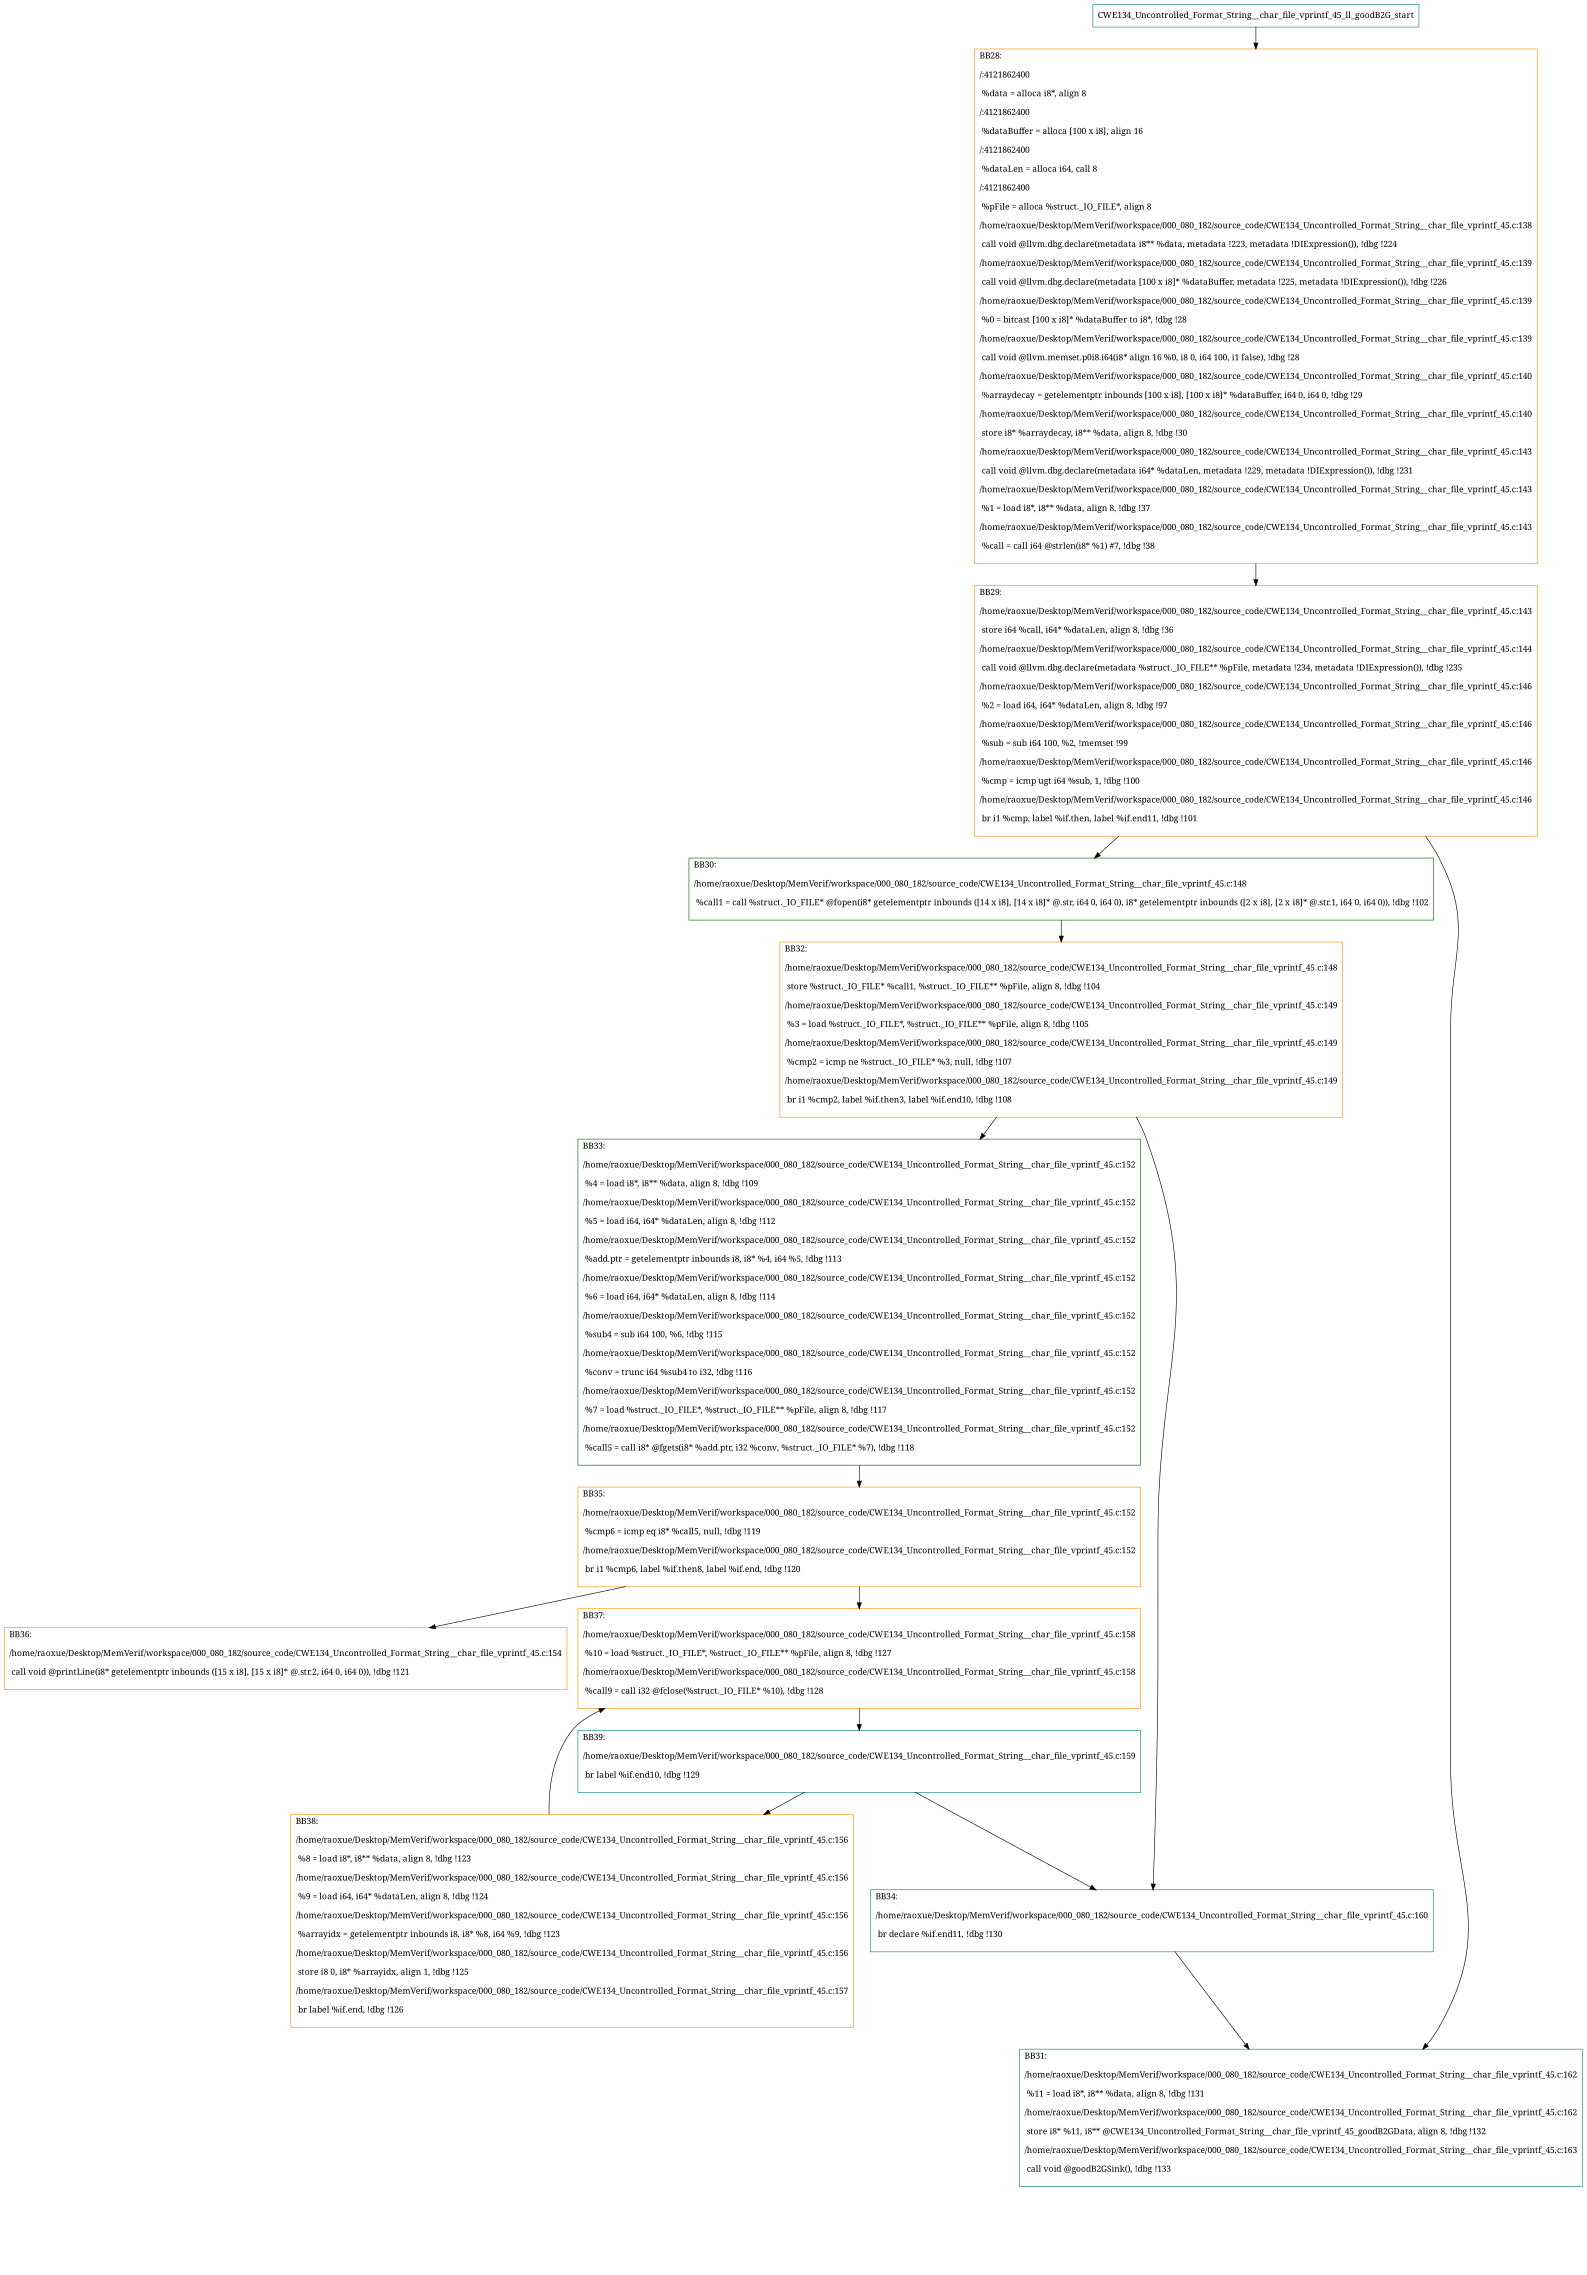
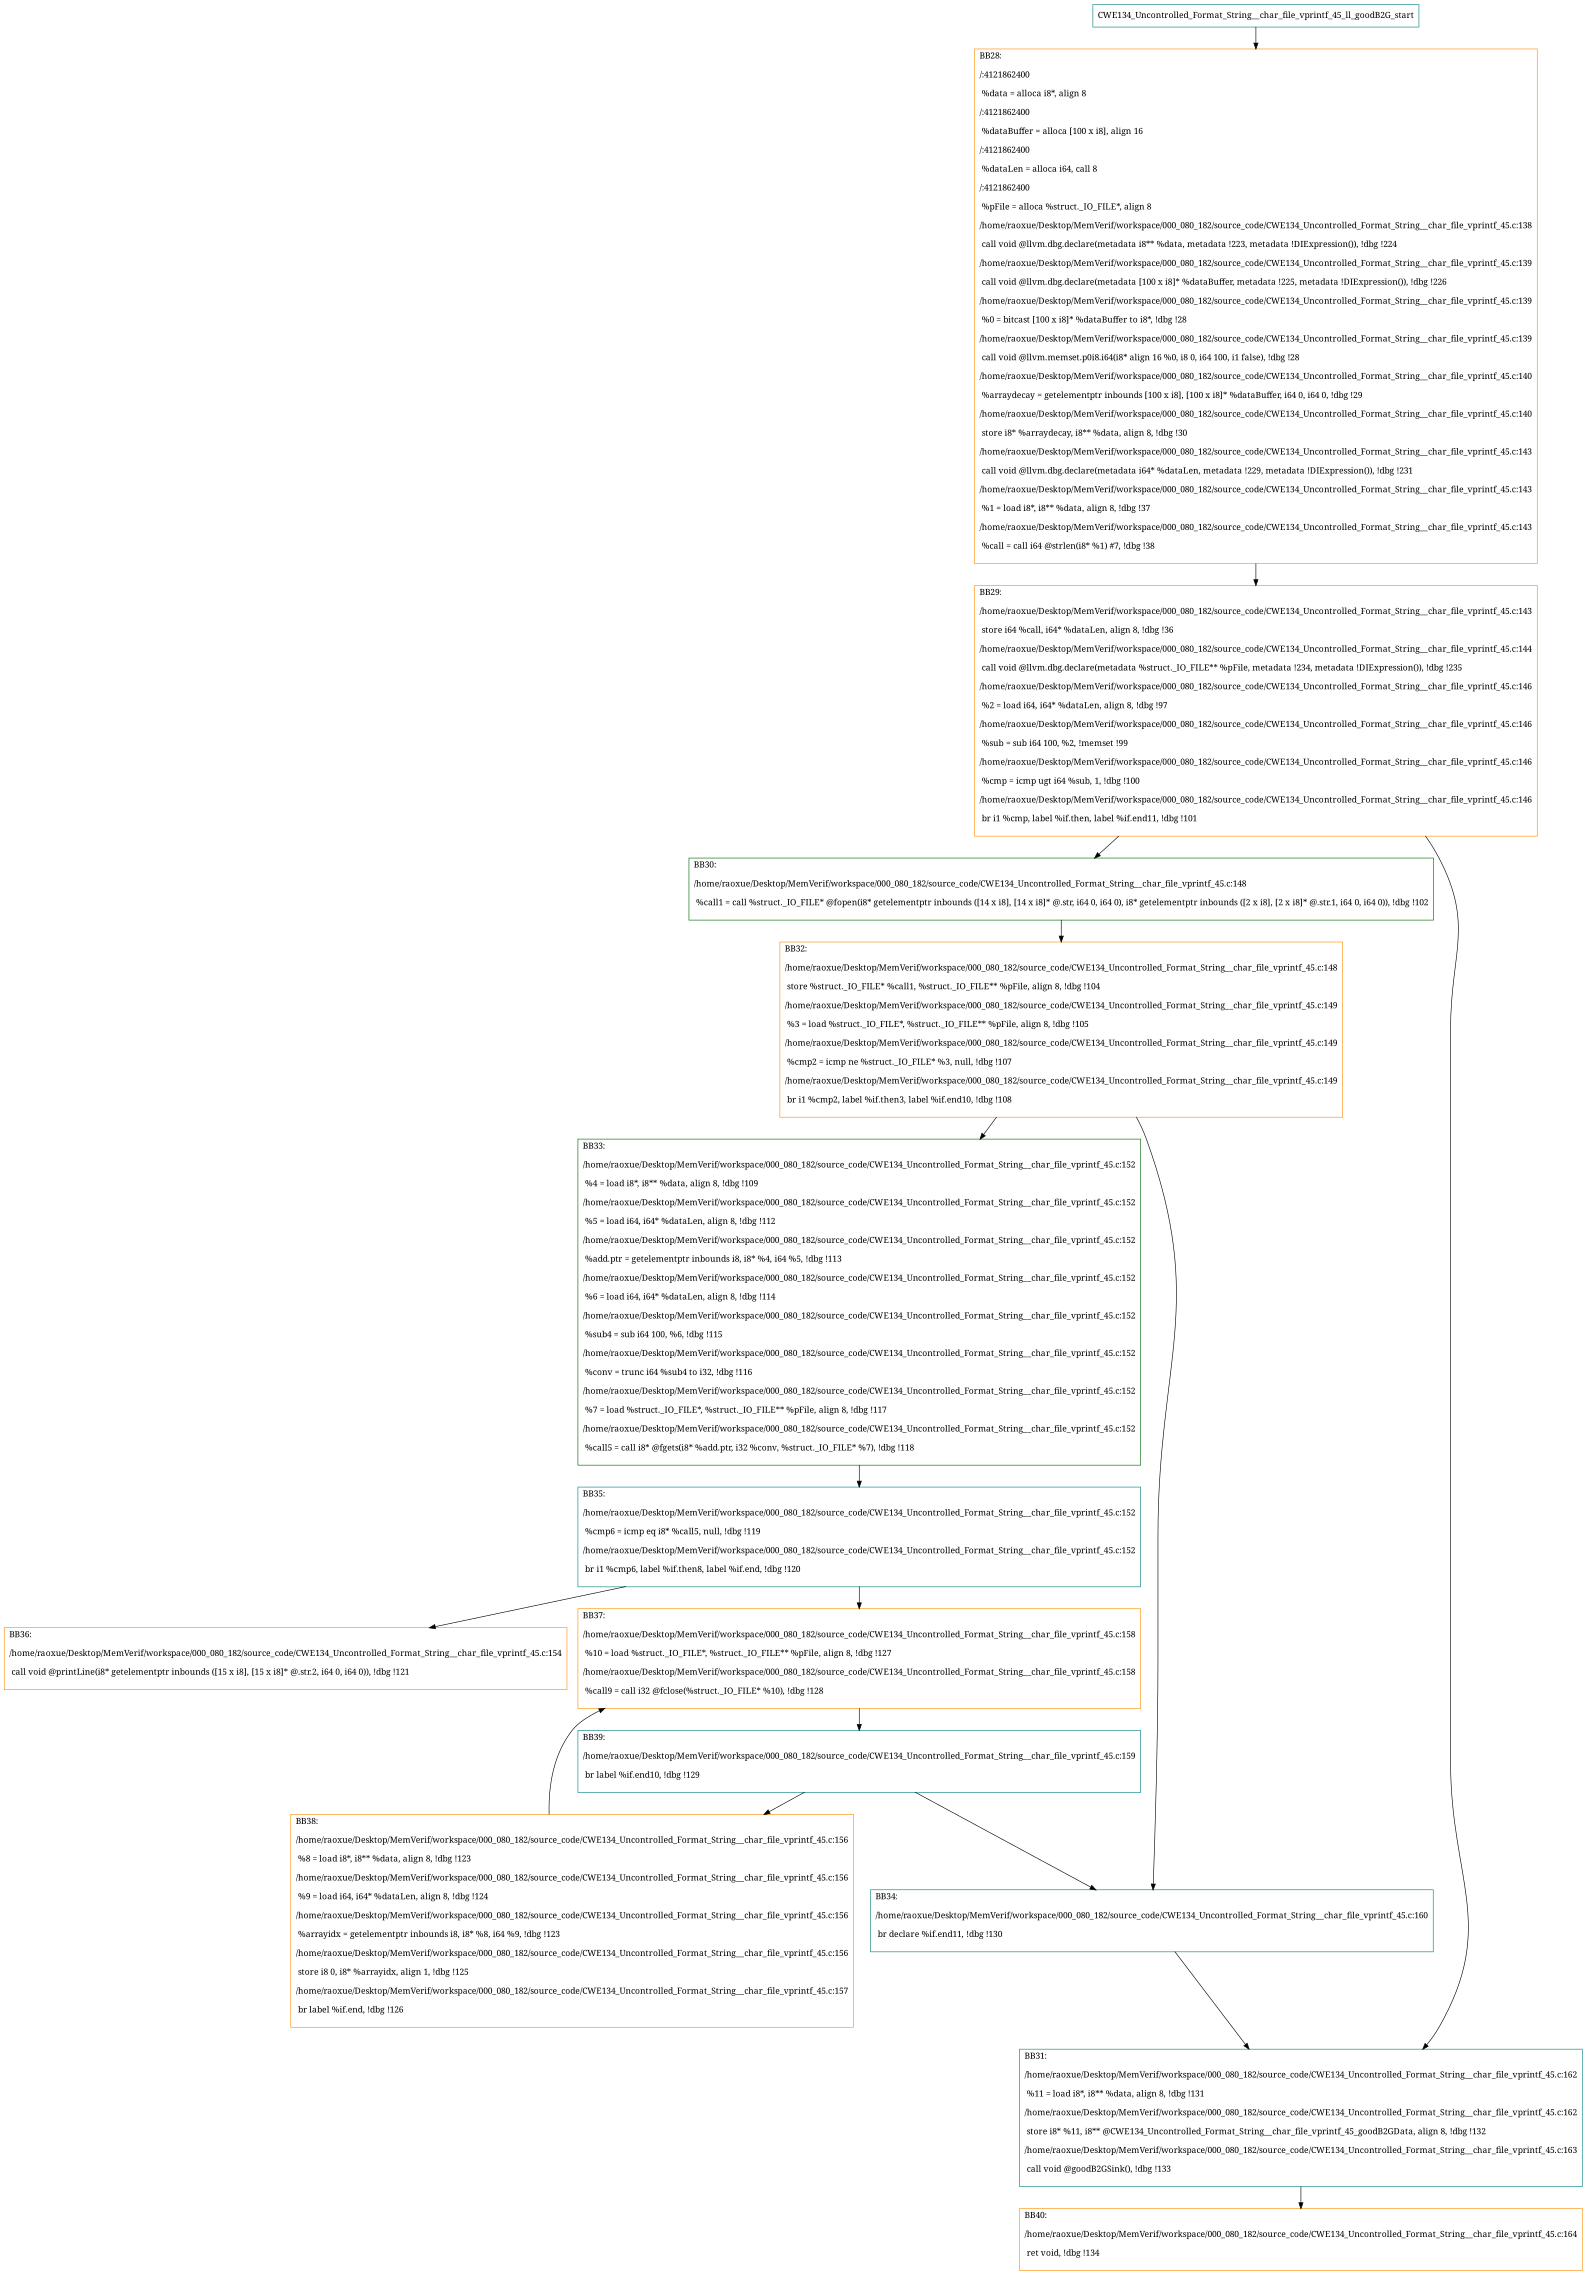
  digraph {
    fontname="Noto Serif"
    node [color=darkorange fontname="Noto Serif" shape=record]
    edge [fontname="Noto Serif"]
    n1 [color=teal label="{CWE134_Uncontrolled_Format_String__char_file_vprintf_45_ll_goodB2G_start}"]
    n2 [label="{BB28:\l\l/:4121862400\l\n  %data = alloca i8*, align 8\l\n/:4121862400\l\n  %dataBuffer = alloca [100 x i8], align 16\l\n/:4121862400\l\n  %dataLen = alloca i64, call 8\l\n/:4121862400\l\n  %pFile = alloca %struct._IO_FILE*, align 8\l\n/home/raoxue/Desktop/MemVerif/workspace/000_080_182/source_code/CWE134_Uncontrolled_Format_String__char_file_vprintf_45.c:138\l\n  call void @llvm.dbg.declare(metadata i8** %data, metadata !223, metadata !DIExpression()), !dbg !224\l\n/home/raoxue/Desktop/MemVerif/workspace/000_080_182/source_code/CWE134_Uncontrolled_Format_String__char_file_vprintf_45.c:139\l\n  call void @llvm.dbg.declare(metadata [100 x i8]* %dataBuffer, metadata !225, metadata !DIExpression()), !dbg !226\l\n/home/raoxue/Desktop/MemVerif/workspace/000_080_182/source_code/CWE134_Uncontrolled_Format_String__char_file_vprintf_45.c:139\l\n  %0 = bitcast [100 x i8]* %dataBuffer to i8*, !dbg !28\l\n/home/raoxue/Desktop/MemVerif/workspace/000_080_182/source_code/CWE134_Uncontrolled_Format_String__char_file_vprintf_45.c:139\l\n  call void @llvm.memset.p0i8.i64(i8* align 16 %0, i8 0, i64 100, i1 false), !dbg !28\l\n/home/raoxue/Desktop/MemVerif/workspace/000_080_182/source_code/CWE134_Uncontrolled_Format_String__char_file_vprintf_45.c:140\l\n  %arraydecay = getelementptr inbounds [100 x i8], [100 x i8]* %dataBuffer, i64 0, i64 0, !dbg !29\l\n/home/raoxue/Desktop/MemVerif/workspace/000_080_182/source_code/CWE134_Uncontrolled_Format_String__char_file_vprintf_45.c:140\l\n  store i8* %arraydecay, i8** %data, align 8, !dbg !30\l\n/home/raoxue/Desktop/MemVerif/workspace/000_080_182/source_code/CWE134_Uncontrolled_Format_String__char_file_vprintf_45.c:143\l\n  call void @llvm.dbg.declare(metadata i64* %dataLen, metadata !229, metadata !DIExpression()), !dbg !231\l\n/home/raoxue/Desktop/MemVerif/workspace/000_080_182/source_code/CWE134_Uncontrolled_Format_String__char_file_vprintf_45.c:143\l\n  %1 = load i8*, i8** %data, align 8, !dbg !37\l\n/home/raoxue/Desktop/MemVerif/workspace/000_080_182/source_code/CWE134_Uncontrolled_Format_String__char_file_vprintf_45.c:143\l\n  %call = call i64 @strlen(i8* %1) #7, !dbg !38\l\n}"]
    n3 [label="{BB29:\l\l/home/raoxue/Desktop/MemVerif/workspace/000_080_182/source_code/CWE134_Uncontrolled_Format_String__char_file_vprintf_45.c:143\l\n  store i64 %call, i64* %dataLen, align 8, !dbg !36\l\n/home/raoxue/Desktop/MemVerif/workspace/000_080_182/source_code/CWE134_Uncontrolled_Format_String__char_file_vprintf_45.c:144\l\n  call void @llvm.dbg.declare(metadata %struct._IO_FILE** %pFile, metadata !234, metadata !DIExpression()), !dbg !235\l\n/home/raoxue/Desktop/MemVerif/workspace/000_080_182/source_code/CWE134_Uncontrolled_Format_String__char_file_vprintf_45.c:146\l\n  %2 = load i64, i64* %dataLen, align 8, !dbg !97\l\n/home/raoxue/Desktop/MemVerif/workspace/000_080_182/source_code/CWE134_Uncontrolled_Format_String__char_file_vprintf_45.c:146\l\n  %sub = sub i64 100, %2, !memset !99\l\n/home/raoxue/Desktop/MemVerif/workspace/000_080_182/source_code/CWE134_Uncontrolled_Format_String__char_file_vprintf_45.c:146\l\n  %cmp = icmp ugt i64 %sub, 1, !dbg !100\l\n/home/raoxue/Desktop/MemVerif/workspace/000_080_182/source_code/CWE134_Uncontrolled_Format_String__char_file_vprintf_45.c:146\l\n  br i1 %cmp, label %if.then, label %if.end11, !dbg !101\l\n}"]
    n4 [color=darkgreen label="{BB30:\l\l/home/raoxue/Desktop/MemVerif/workspace/000_080_182/source_code/CWE134_Uncontrolled_Format_String__char_file_vprintf_45.c:148\l\n  %call1 = call %struct._IO_FILE* @fopen(i8* getelementptr inbounds ([14 x i8], [14 x i8]* @.str, i64 0, i64 0), i8* getelementptr inbounds ([2 x i8], [2 x i8]* @.str.1, i64 0, i64 0)), !dbg !102\l\n}"]
    n5 [color=teal label="{BB31:\l\l/home/raoxue/Desktop/MemVerif/workspace/000_080_182/source_code/CWE134_Uncontrolled_Format_String__char_file_vprintf_45.c:162\l\n  %11 = load i8*, i8** %data, align 8, !dbg !131\l\n/home/raoxue/Desktop/MemVerif/workspace/000_080_182/source_code/CWE134_Uncontrolled_Format_String__char_file_vprintf_45.c:162\l\n  store i8* %11, i8** @CWE134_Uncontrolled_Format_String__char_file_vprintf_45_goodB2GData, align 8, !dbg !132\l\n/home/raoxue/Desktop/MemVerif/workspace/000_080_182/source_code/CWE134_Uncontrolled_Format_String__char_file_vprintf_45.c:163\l\n  call void @goodB2GSink(), !dbg !133\l\n}"]
    n6 [label="{BB32:\l\l/home/raoxue/Desktop/MemVerif/workspace/000_080_182/source_code/CWE134_Uncontrolled_Format_String__char_file_vprintf_45.c:148\l\n  store %struct._IO_FILE* %call1, %struct._IO_FILE** %pFile, align 8, !dbg !104\l\n/home/raoxue/Desktop/MemVerif/workspace/000_080_182/source_code/CWE134_Uncontrolled_Format_String__char_file_vprintf_45.c:149\l\n  %3 = load %struct._IO_FILE*, %struct._IO_FILE** %pFile, align 8, !dbg !105\l\n/home/raoxue/Desktop/MemVerif/workspace/000_080_182/source_code/CWE134_Uncontrolled_Format_String__char_file_vprintf_45.c:149\l\n  %cmp2 = icmp ne %struct._IO_FILE* %3, null, !dbg !107\l\n/home/raoxue/Desktop/MemVerif/workspace/000_080_182/source_code/CWE134_Uncontrolled_Format_String__char_file_vprintf_45.c:149\l\n  br i1 %cmp2, label %if.then3, label %if.end10, !dbg !108\l\n}"]
+   n7 [label="{BB40:\l\l/home/raoxue/Desktop/MemVerif/workspace/000_080_182/source_code/CWE134_Uncontrolled_Format_String__char_file_vprintf_45.c:164\l\n  ret void, !dbg !134\l\n}"]
    n8 [color=darkgreen label="{BB33:\l\l/home/raoxue/Desktop/MemVerif/workspace/000_080_182/source_code/CWE134_Uncontrolled_Format_String__char_file_vprintf_45.c:152\l\n  %4 = load i8*, i8** %data, align 8, !dbg !109\l\n/home/raoxue/Desktop/MemVerif/workspace/000_080_182/source_code/CWE134_Uncontrolled_Format_String__char_file_vprintf_45.c:152\l\n  %5 = load i64, i64* %dataLen, align 8, !dbg !112\l\n/home/raoxue/Desktop/MemVerif/workspace/000_080_182/source_code/CWE134_Uncontrolled_Format_String__char_file_vprintf_45.c:152\l\n  %add.ptr = getelementptr inbounds i8, i8* %4, i64 %5, !dbg !113\l\n/home/raoxue/Desktop/MemVerif/workspace/000_080_182/source_code/CWE134_Uncontrolled_Format_String__char_file_vprintf_45.c:152\l\n  %6 = load i64, i64* %dataLen, align 8, !dbg !114\l\n/home/raoxue/Desktop/MemVerif/workspace/000_080_182/source_code/CWE134_Uncontrolled_Format_String__char_file_vprintf_45.c:152\l\n  %sub4 = sub i64 100, %6, !dbg !115\l\n/home/raoxue/Desktop/MemVerif/workspace/000_080_182/source_code/CWE134_Uncontrolled_Format_String__char_file_vprintf_45.c:152\l\n  %conv = trunc i64 %sub4 to i32, !dbg !116\l\n/home/raoxue/Desktop/MemVerif/workspace/000_080_182/source_code/CWE134_Uncontrolled_Format_String__char_file_vprintf_45.c:152\l\n  %7 = load %struct._IO_FILE*, %struct._IO_FILE** %pFile, align 8, !dbg !117\l\n/home/raoxue/Desktop/MemVerif/workspace/000_080_182/source_code/CWE134_Uncontrolled_Format_String__char_file_vprintf_45.c:152\l\n  %call5 = call i8* @fgets(i8* %add.ptr, i32 %conv, %struct._IO_FILE* %7), !dbg !118\l\n}"]
    n9 [color=teal label="{BB34:\l\l/home/raoxue/Desktop/MemVerif/workspace/000_080_182/source_code/CWE134_Uncontrolled_Format_String__char_file_vprintf_45.c:160\l\n  br declare %if.end11, !dbg !130\l\n}"]
-   n10 [label="{BB35:\l\l/home/raoxue/Desktop/MemVerif/workspace/000_080_182/source_code/CWE134_Uncontrolled_Format_String__char_file_vprintf_45.c:152\l\n  %cmp6 = icmp eq i8* %call5, null, !dbg !119\l\n/home/raoxue/Desktop/MemVerif/workspace/000_080_182/source_code/CWE134_Uncontrolled_Format_String__char_file_vprintf_45.c:152\l\n  br i1 %cmp6, label %if.then8, label %if.end, !dbg !120\l\n}"]
+   n10 [color=teal label="{BB35:\l\l/home/raoxue/Desktop/MemVerif/workspace/000_080_182/source_code/CWE134_Uncontrolled_Format_String__char_file_vprintf_45.c:152\l\n  %cmp6 = icmp eq i8* %call5, null, !dbg !119\l\n/home/raoxue/Desktop/MemVerif/workspace/000_080_182/source_code/CWE134_Uncontrolled_Format_String__char_file_vprintf_45.c:152\l\n  br i1 %cmp6, label %if.then8, label %if.end, !dbg !120\l\n}"]
    n11 [label="{BB36:\l\l/home/raoxue/Desktop/MemVerif/workspace/000_080_182/source_code/CWE134_Uncontrolled_Format_String__char_file_vprintf_45.c:154\l\n  call void @printLine(i8* getelementptr inbounds ([15 x i8], [15 x i8]* @.str.2, i64 0, i64 0)), !dbg !121\l\n}"]
    n12 [label="{BB37:\l\l/home/raoxue/Desktop/MemVerif/workspace/000_080_182/source_code/CWE134_Uncontrolled_Format_String__char_file_vprintf_45.c:158\l\n  %10 = load %struct._IO_FILE*, %struct._IO_FILE** %pFile, align 8, !dbg !127\l\n/home/raoxue/Desktop/MemVerif/workspace/000_080_182/source_code/CWE134_Uncontrolled_Format_String__char_file_vprintf_45.c:158\l\n  %call9 = call i32 @fclose(%struct._IO_FILE* %10), !dbg !128\l\n}"]
    n13 [color=teal label="{BB39:\l\l/home/raoxue/Desktop/MemVerif/workspace/000_080_182/source_code/CWE134_Uncontrolled_Format_String__char_file_vprintf_45.c:159\l\n  br label %if.end10, !dbg !129\l\n}"]
    n14 [label="{BB38:\l\l/home/raoxue/Desktop/MemVerif/workspace/000_080_182/source_code/CWE134_Uncontrolled_Format_String__char_file_vprintf_45.c:156\l\n  %8 = load i8*, i8** %data, align 8, !dbg !123\l\n/home/raoxue/Desktop/MemVerif/workspace/000_080_182/source_code/CWE134_Uncontrolled_Format_String__char_file_vprintf_45.c:156\l\n  %9 = load i64, i64* %dataLen, align 8, !dbg !124\l\n/home/raoxue/Desktop/MemVerif/workspace/000_080_182/source_code/CWE134_Uncontrolled_Format_String__char_file_vprintf_45.c:156\l\n  %arrayidx = getelementptr inbounds i8, i8* %8, i64 %9, !dbg !123\l\n/home/raoxue/Desktop/MemVerif/workspace/000_080_182/source_code/CWE134_Uncontrolled_Format_String__char_file_vprintf_45.c:156\l\n  store i8 0, i8* %arrayidx, align 1, !dbg !125\l\n/home/raoxue/Desktop/MemVerif/workspace/000_080_182/source_code/CWE134_Uncontrolled_Format_String__char_file_vprintf_45.c:157\l\n  br label %if.end, !dbg !126\l\n}"]
    n1 -> n2
    n2 -> n3
    n3 -> n4
    n3 -> n5
    n4 -> n6
+   n5 -> n7
    n6 -> n8
    n6 -> n9
    n8 -> n10
    n9 -> n5
    n10 -> n11
    n10 -> n12
    n12 -> n13
    n13 -> n9
    n13 -> n14
    n14 -> n12
  }
